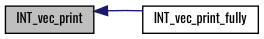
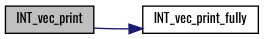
  digraph {
    rankdir=LR
    fontname=Oswald
    node [color=black fontname=Oswald fontsize=10 shape=record style=filled]
    n1 [fillcolor=grey75 fontcolor=black height=0.2 label=INT_vec_print width=0.4]
    n2 [fillcolor=white height=0.2 label=INT_vec_print_fully width=0.4]
-   n2 -> n1 [color=midnightblue fontname=Oswald fontsize=10 labelfontname=Helvetica labelfontsize=10 style=solid]
+   n1 -> n2 [color=midnightblue fontname=Oswald fontsize=10 labelfontname=Helvetica labelfontsize=10 style=solid]
  }
